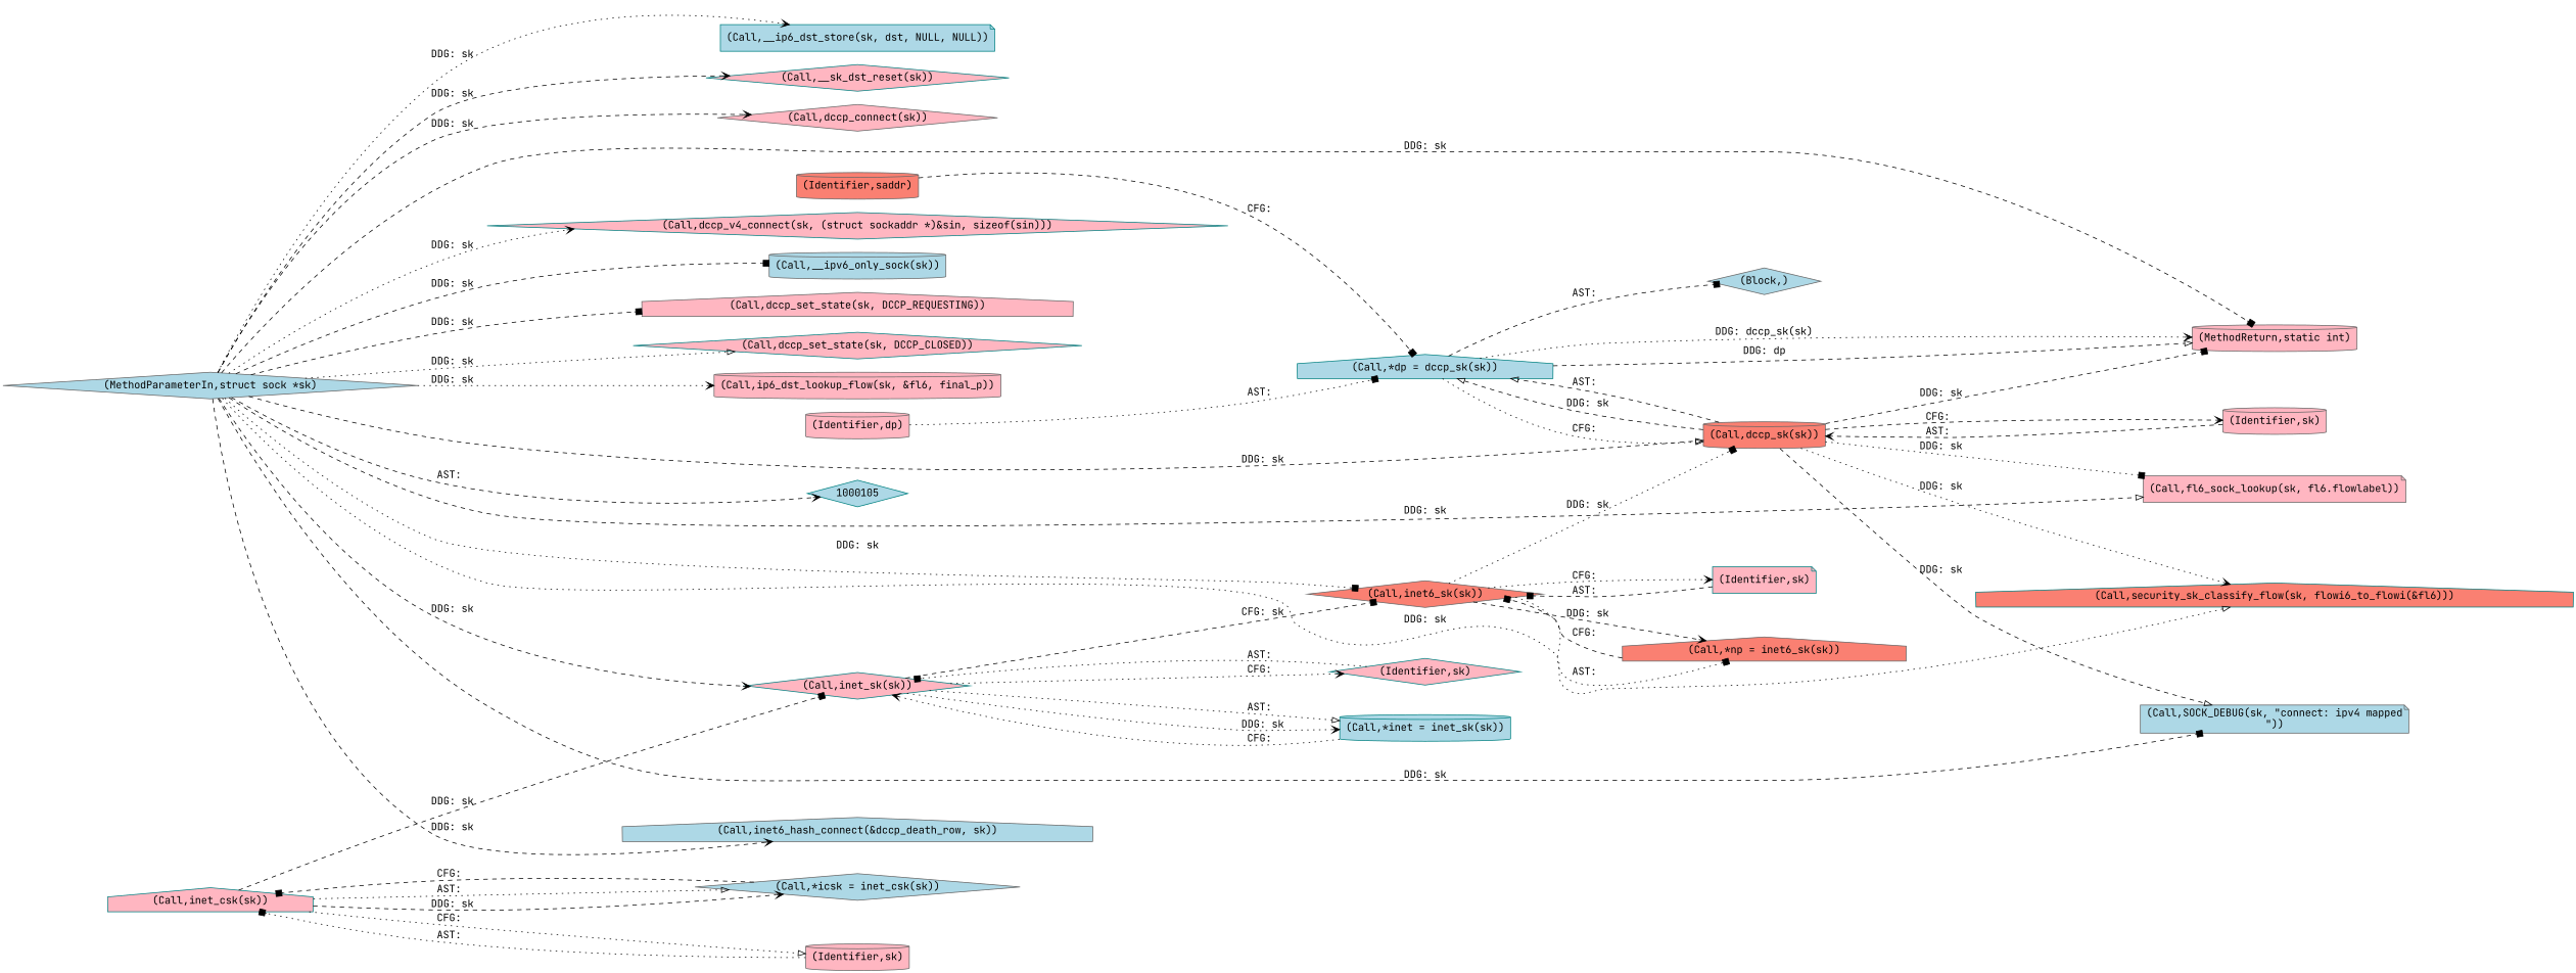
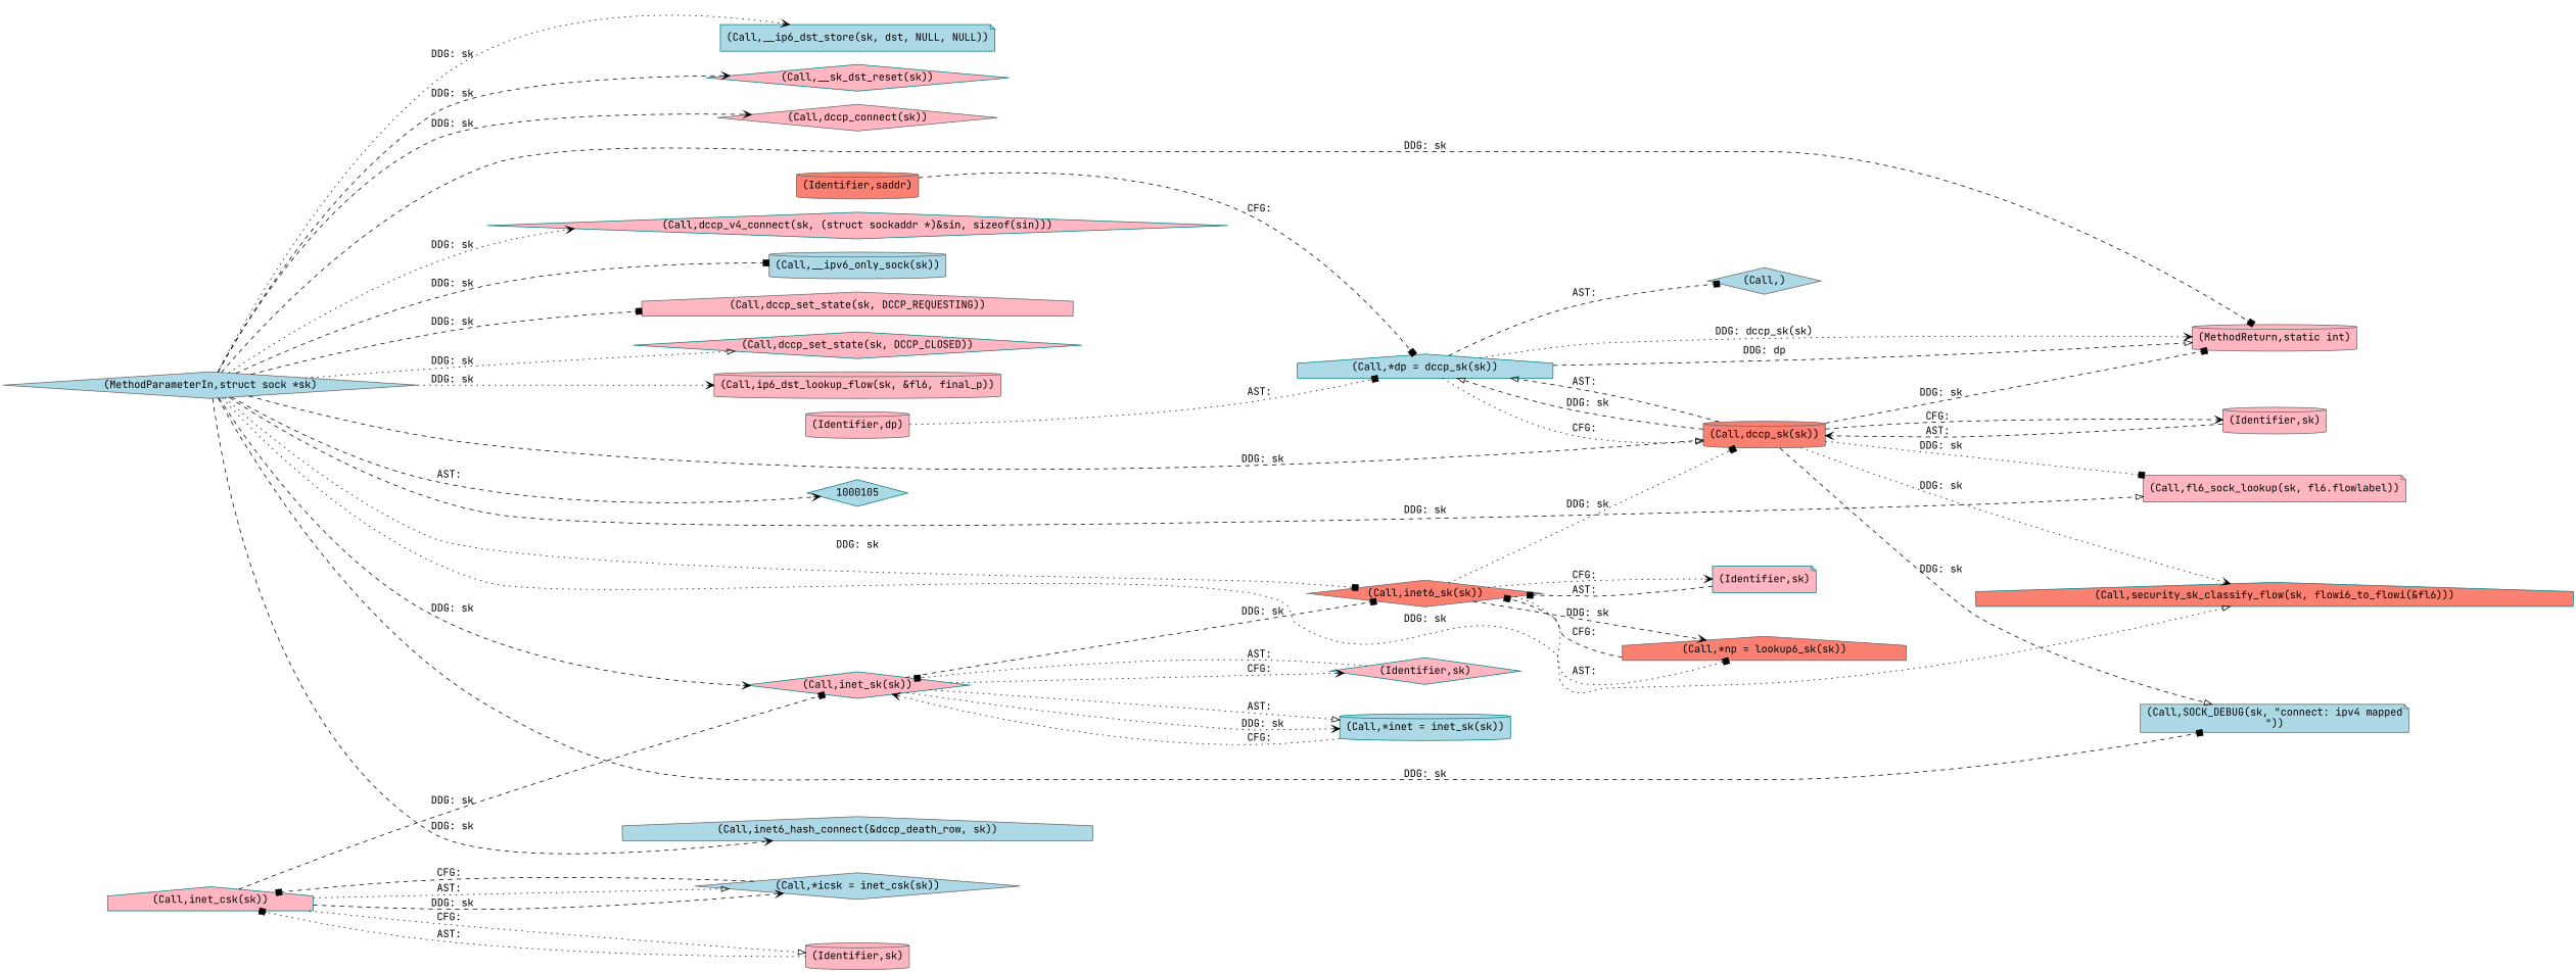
  digraph {
    fontname="JetBrains Mono"
    rankdir=LR
    node [color=gray40 fillcolor=lightpink fontname="JetBrains Mono" shape=diamond style=filled]
    edge [arrowhead=box fontname="JetBrains Mono" style=dashed]
    n1 [color=teal fillcolor=lightblue label="(Call,*dp = dccp_sk(sk))" shape=house]
    n2 [fillcolor=salmon label="(Call,dccp_sk(sk))" shape=cylinder]
-   n3 [fillcolor=lightblue label="(Block,)"]
+   n3 [fillcolor=lightblue label="(Call,)"]
    n4 [label="(MethodReturn,static int)" shape=cylinder]
    n5 [color=teal fillcolor=salmon label="(Call,security_sk_classify_flow(sk, flowi6_to_flowi(&fl6)))" shape=house]
    n6 [fillcolor=lightblue label="(Call,SOCK_DEBUG(sk, \"connect: ipv4 mapped\n\"))" shape=note]
    n7 [label="(Identifier,sk)" shape=cylinder]
    n8 [label="(Call,fl6_sock_lookup(sk, fl6.flowlabel))" shape=note]
    n9 [fillcolor=salmon label="(Call,inet6_sk(sk))"]
    n10 [color=teal label="(Identifier,sk)" shape=note]
-   n11 [fillcolor=salmon label="(Call,*np = inet6_sk(sk))" shape=house]
+   n11 [fillcolor=salmon label="(Call,*np = lookup6_sk(sk))" shape=house]
    n12 [color=teal label="(Call,inet_sk(sk))"]
    n13 [color=teal label="(Identifier,sk)"]
    n14 [color=teal fillcolor=lightblue label="(Call,*inet = inet_sk(sk))" shape=cylinder]
    n15 [color=teal label="(Call,inet_csk(sk))" shape=house]
    n16 [fillcolor=lightblue label="(Call,*icsk = inet_csk(sk))"]
    n17 [label="(Identifier,sk)" shape=cylinder]
    n18 [fillcolor=lightblue label="(MethodParameterIn,struct sock *sk)"]
    n19 [fillcolor=lightblue label="(Call,inet6_hash_connect(&dccp_death_row, sk))" shape=house]
    n20 [color=teal fillcolor=lightblue label="(Call,__ip6_dst_store(sk, dst, NULL, NULL))" shape=note]
    n21 [color=teal label="(Call,__sk_dst_reset(sk))"]
    n22 [label="(Call,dccp_connect(sk))"]
    n23 [color=teal label="(Call,dccp_v4_connect(sk, (struct sockaddr *)&sin, sizeof(sin)))"]
    n24 [fillcolor=lightblue label="(Call,__ipv6_only_sock(sk))" shape=cylinder]
    n25 [label="(Call,dccp_set_state(sk, DCCP_REQUESTING))" shape=house]
    n26 [color=teal label="(Call,dccp_set_state(sk, DCCP_CLOSED))"]
    n27 [label="(Call,ip6_dst_lookup_flow(sk, &fl6, final_p))" shape=cylinder]
    1000105 [color=teal fillcolor=lightblue]
    n29 [fillcolor=salmon label="(Identifier,saddr)" shape=cylinder]
    n30 [label="(Identifier,dp)" shape=cylinder]
    n1 -> n2 [arrowhead=onormal label="CFG: " style=dotted]
    n1 -> n3 [label="AST: "]
    n1 -> n4 [arrowhead=vee label="DDG: dccp_sk(sk)" style=dotted]
    n1 -> n4 [arrowhead=onormal label="DDG: dp"]
    n2 -> n1 [arrowhead=onormal label="AST: "]
    n2 -> n1 [arrowhead=onormal label="DDG: sk"]
    n2 -> n4 [label="DDG: sk"]
    n2 -> n5 [arrowhead=vee label="DDG: sk" style=dotted]
    n2 -> n6 [arrowhead=onormal label="DDG: sk"]
    n2 -> n7 [arrowhead=vee label="CFG: "]
    n2 -> n8 [label="DDG: sk" style=dotted]
    n7 -> n2 [arrowhead=vee label="AST: "]
    n9 -> n2 [label="DDG: sk" style=dotted]
    n9 -> n10 [arrowhead=vee label="CFG: " style=dotted]
    n9 -> n11 [label="AST: " style=dotted]
    n9 -> n11 [arrowhead=vee label="DDG: sk"]
    n10 -> n9 [label="AST: "]
    n11 -> n9 [label="CFG: "]
-   n12 -> n9 [label="CFG: sk"]
+   n12 -> n9 [label="DDG: sk"]
    n12 -> n13 [arrowhead=vee label="CFG: " style=dotted]
    n12 -> n14 [arrowhead=onormal label="AST: " style=dotted]
    n12 -> n14 [arrowhead=vee label="DDG: sk" style=dotted]
    n13 -> n12 [label="AST: " style=dotted]
    n14 -> n12 [arrowhead=vee label="CFG: " style=dotted]
    n15 -> n12 [label="DDG: sk"]
    n15 -> n16 [arrowhead=onormal label="AST: " style=dotted]
    n15 -> n16 [arrowhead=vee label="DDG: sk"]
    n15 -> n17 [arrowhead=onormal label="CFG: " style=dotted]
    n16 -> n15 [label="CFG: "]
    n17 -> n15 [label="AST: " style=dotted]
    n18 -> n2 [arrowhead=onormal label="DDG: sk"]
    n18 -> n4 [label="DDG: sk"]
    n18 -> n5 [arrowhead=onormal label="DDG: sk" style=dotted]
    n18 -> n6 [label="DDG: sk"]
    n18 -> n8 [arrowhead=onormal label="DDG: sk"]
    n18 -> n9 [label="DDG: sk" style=dotted]
    n18 -> n12 [arrowhead=vee label="DDG: sk"]
    n18 -> n19 [arrowhead=vee label="DDG: sk"]
    n18 -> n20 [arrowhead=vee label="DDG: sk" style=dotted]
    n18 -> n21 [arrowhead=vee label="DDG: sk"]
    n18 -> n22 [arrowhead=vee label="DDG: sk"]
    n18 -> n23 [arrowhead=vee label="DDG: sk" style=dotted]
    n18 -> n24 [label="DDG: sk"]
    n18 -> n25 [label="DDG: sk"]
    n18 -> n26 [arrowhead=onormal label="DDG: sk" style=dotted]
    n18 -> n27 [arrowhead=vee label="DDG: sk" style=dotted]
    n18 -> 1000105 [arrowhead=vee label="AST: "]
    n29 -> n1 [label="CFG: "]
    n30 -> n1 [label="AST: " style=dotted]
  }
